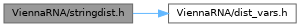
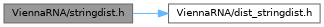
  digraph {
    rankdir=LR
    node [fontname=Helvetica fontsize=10 shape=box style=filled]
    n1 [color=gray40 fillcolor=grey60 fontcolor=black height=0.2 label="ViennaRNA/stringdist.h" width=0.4]
-   n2 [color=grey40 fillcolor=white height=0.2 label="ViennaRNA/dist_vars.h" width=0.4]
+   n2 [color=grey40 fillcolor=white height=0.2 label="ViennaRNA/dist_stringdist.h" width=0.4]
    n1 -> n2 [color=steelblue1 fontname=Helvetica fontsize=10 labelfontname=Helvetica labelfontsize=10 style=solid]
  }
